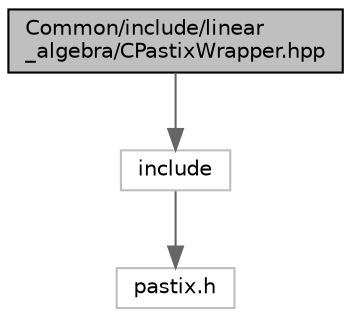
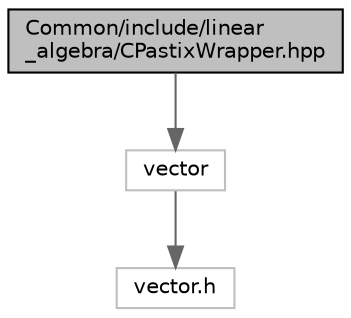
  digraph {
    node [color=grey75 fillcolor=white fontname=Helvetica fontsize=10 shape=record style=filled]
    edge [color=gray40 fontname=Helvetica fontsize=10 labelfontname=Helvetica labelfontsize=10 style=solid]
    n1 [color=black fillcolor=grey75 fontcolor=black height=0.2 label="Common/include/linear\l_algebra/CPastixWrapper.hpp" width=0.4]
-   n2 [height=0.2 label=include width=0.4]
-   n3 [height=0.2 label="pastix.h" width=0.4]
+   n2 [height=0.2 label=vector width=0.4]
+   n3 [height=0.2 label="vector.h" width=0.4]
    n1 -> n2
    n2 -> n3
  }
